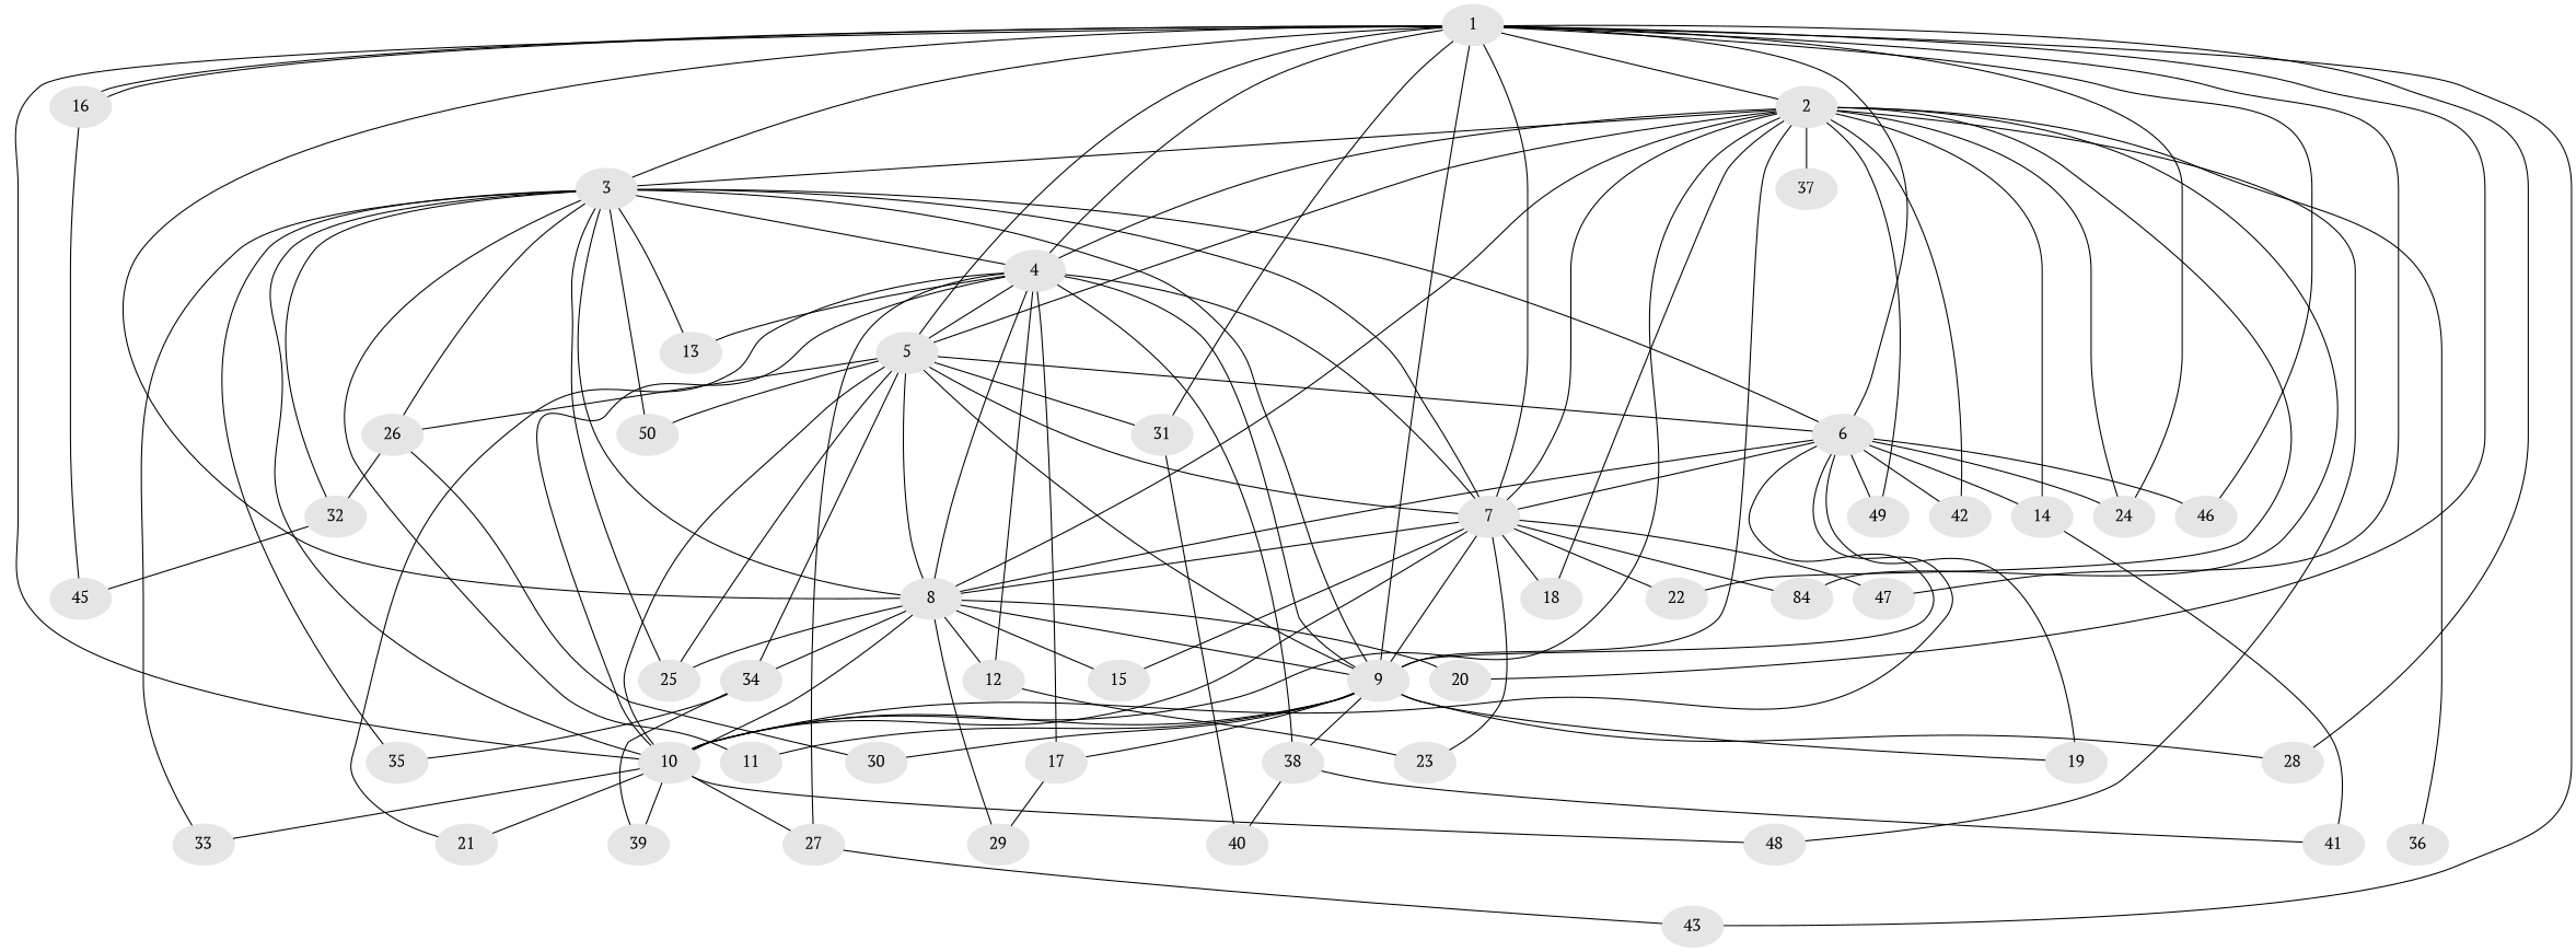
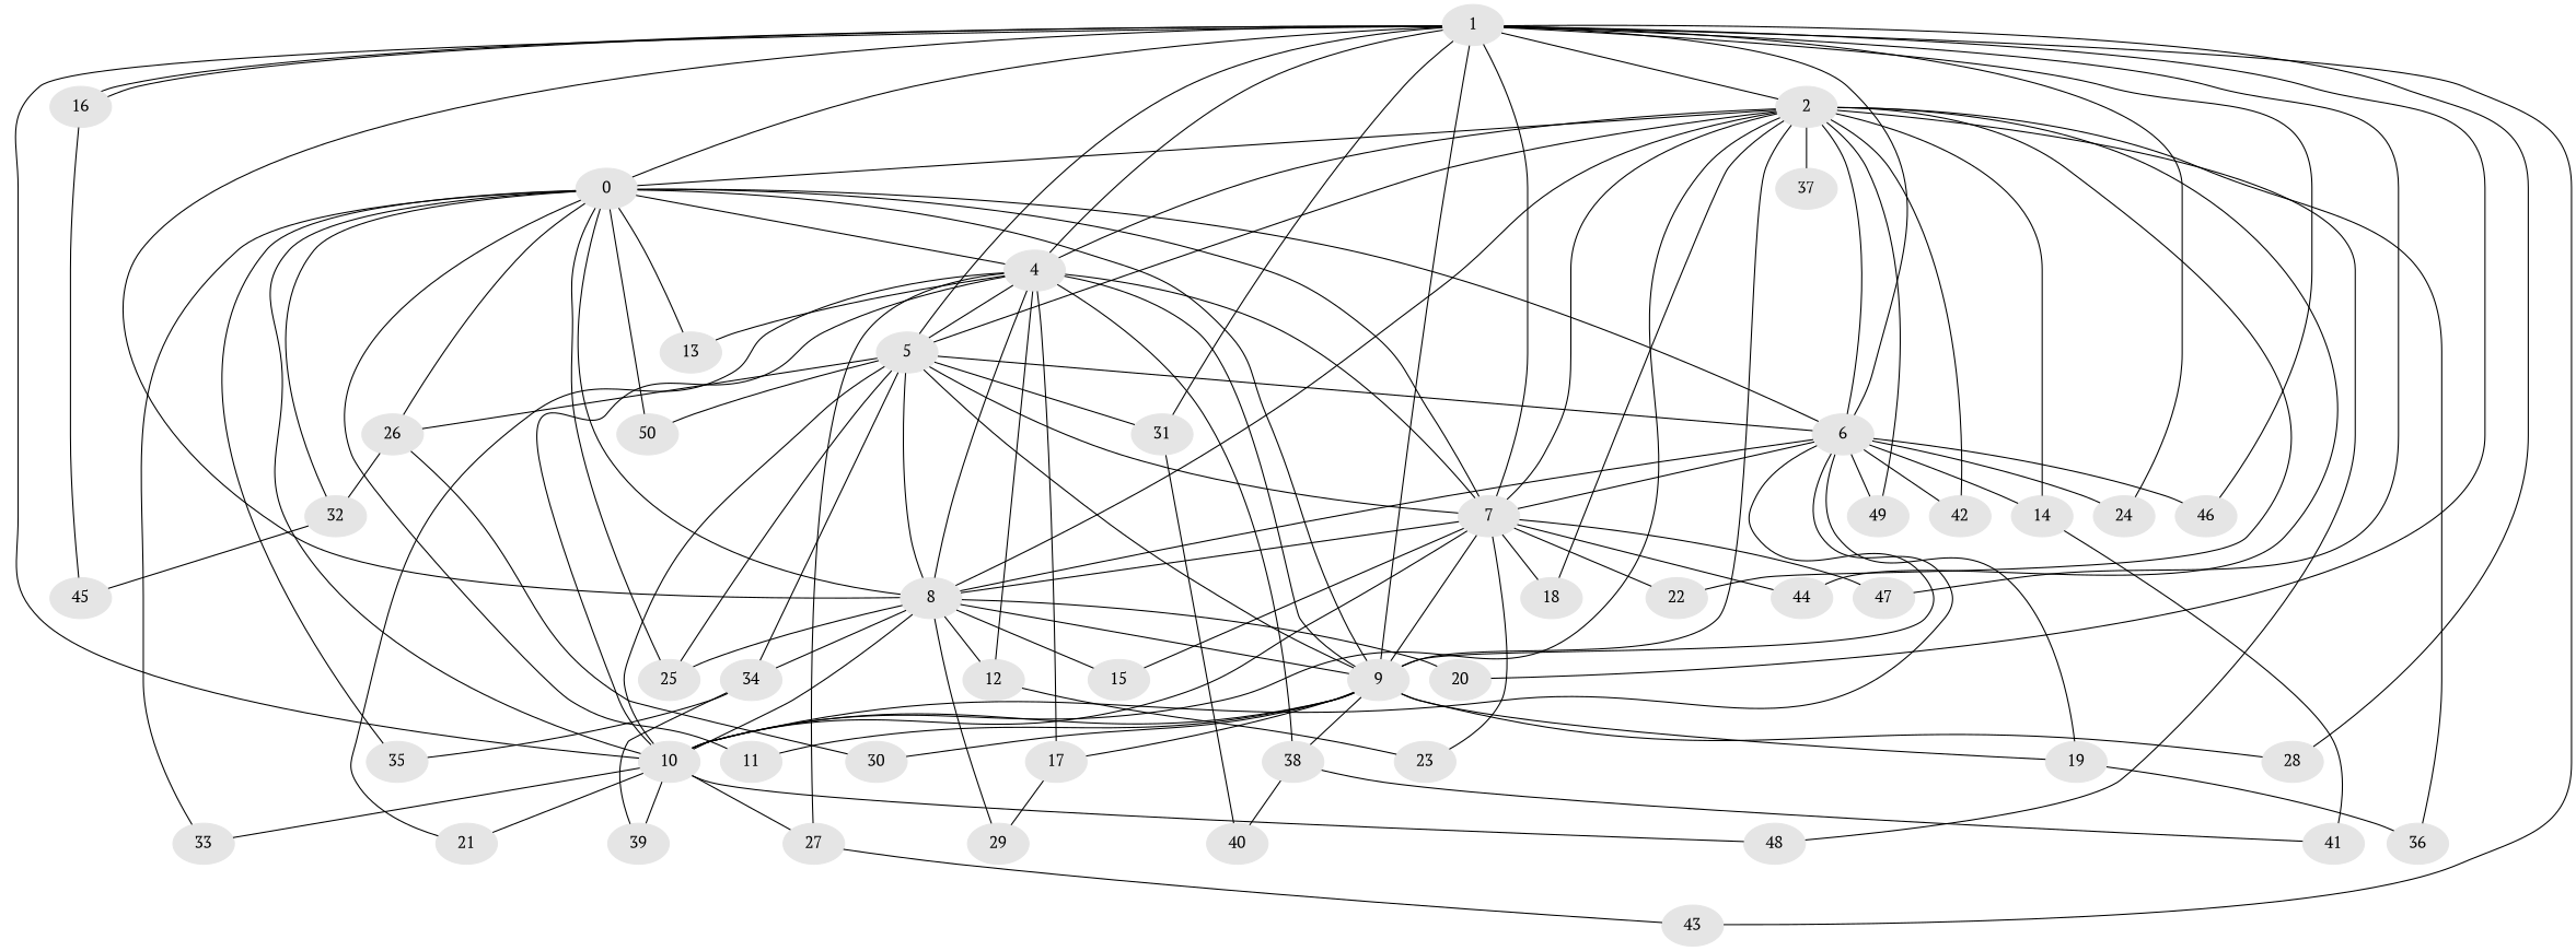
  graph {
    fontname="PT Serif"
    node [color=gray90 fontname="PT Serif" style=filled]
    edge [fontname="PT Serif"]
    1
    2
-   3
+   3 [label=0]
    4
    5
    6
    7
    8
    9
    10
    16
    20
    24
    28
    31
    43
    46
    47
    14
    18
    22
    36
    37
    42
-   44 [label=84]
+   44
    48
    49
    11
    13
    25
    26
    32
    33
    35
    50
    12
    17
    21
    27
    38
    34
    19
    15
    23
    29
    30
    39
    45
    40
    41
    1 -- 2
    1 -- 3
    1 -- 4
    1 -- 5
    1 -- 6
    1 -- 7
    1 -- 8
    1 -- 9
    1 -- 10
    1 -- 16
    1 -- 16
    1 -- 20
    1 -- 24
    1 -- 28
    1 -- 31
    1 -- 43
    1 -- 46
    1 -- 47
    2 -- 3
    2 -- 4
    2 -- 5
-   2 -- 24
+   2 -- 6
    2 -- 7
    2 -- 8
    2 -- 9
    2 -- 10
    2 -- 14
    2 -- 18
    2 -- 22
    2 -- 36
    2 -- 37
    2 -- 42
    2 -- 44
    2 -- 48
    2 -- 49
    3 -- 4
    3 -- 6
    3 -- 7
    3 -- 8
    3 -- 9
    3 -- 10
    3 -- 11
    3 -- 13
    3 -- 25
    3 -- 26
    3 -- 32
    3 -- 33
    3 -- 35
    3 -- 50
    4 -- 5
    4 -- 7
    4 -- 8
    4 -- 9
    4 -- 10
    4 -- 13
    4 -- 12
    4 -- 17
    4 -- 21
    4 -- 27
    4 -- 38
    5 -- 6
    5 -- 7
    5 -- 8
    5 -- 9
    5 -- 10
    5 -- 31
    5 -- 26
    5 -- 50
    5 -- 34
    6 -- 7
    6 -- 8
    6 -- 9
    6 -- 10
    6 -- 24
    6 -- 46
    6 -- 14
    6 -- 42
    6 -- 49
    6 -- 19
    7 -- 8
    7 -- 9
    7 -- 10
    7 -- 47
    7 -- 18
    7 -- 22
    7 -- 44
    7 -- 15
    7 -- 23
    8 -- 9
    8 -- 10
    8 -- 20
    8 -- 25
    8 -- 12
    8 -- 34
    8 -- 15
    8 -- 29
    9 -- 10
    9 -- 28
    9 -- 11
    9 -- 17
    9 -- 38
    9 -- 19
    9 -- 30
    10 -- 48
    10 -- 33
    10 -- 21
    10 -- 27
    10 -- 39
    16 -- 45
    31 -- 40
    14 -- 41
    25 -- 5
    26 -- 32
    26 -- 30
    32 -- 45
    12 -- 23
    17 -- 29
    27 -- 43
    38 -- 40
    38 -- 41
    34 -- 35
    34 -- 39
+   19 -- 36
  }
